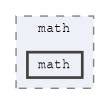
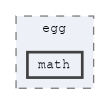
  digraph {
    compound=true
    n1 [color=grey25 fillcolor="#edf0f7" fontname=FreeMono fontsize=10 height=0.2 label=math shape=box style="filled,bold" width=0.4]
    subgraph cluster_1 {
      bgcolor="#edf0f7"
      fontname=FreeMono
      fontsize=10
-     label=math
+     label=egg
      pencolor=grey50
      style="filled,dashed"
      n1
    }
  }
